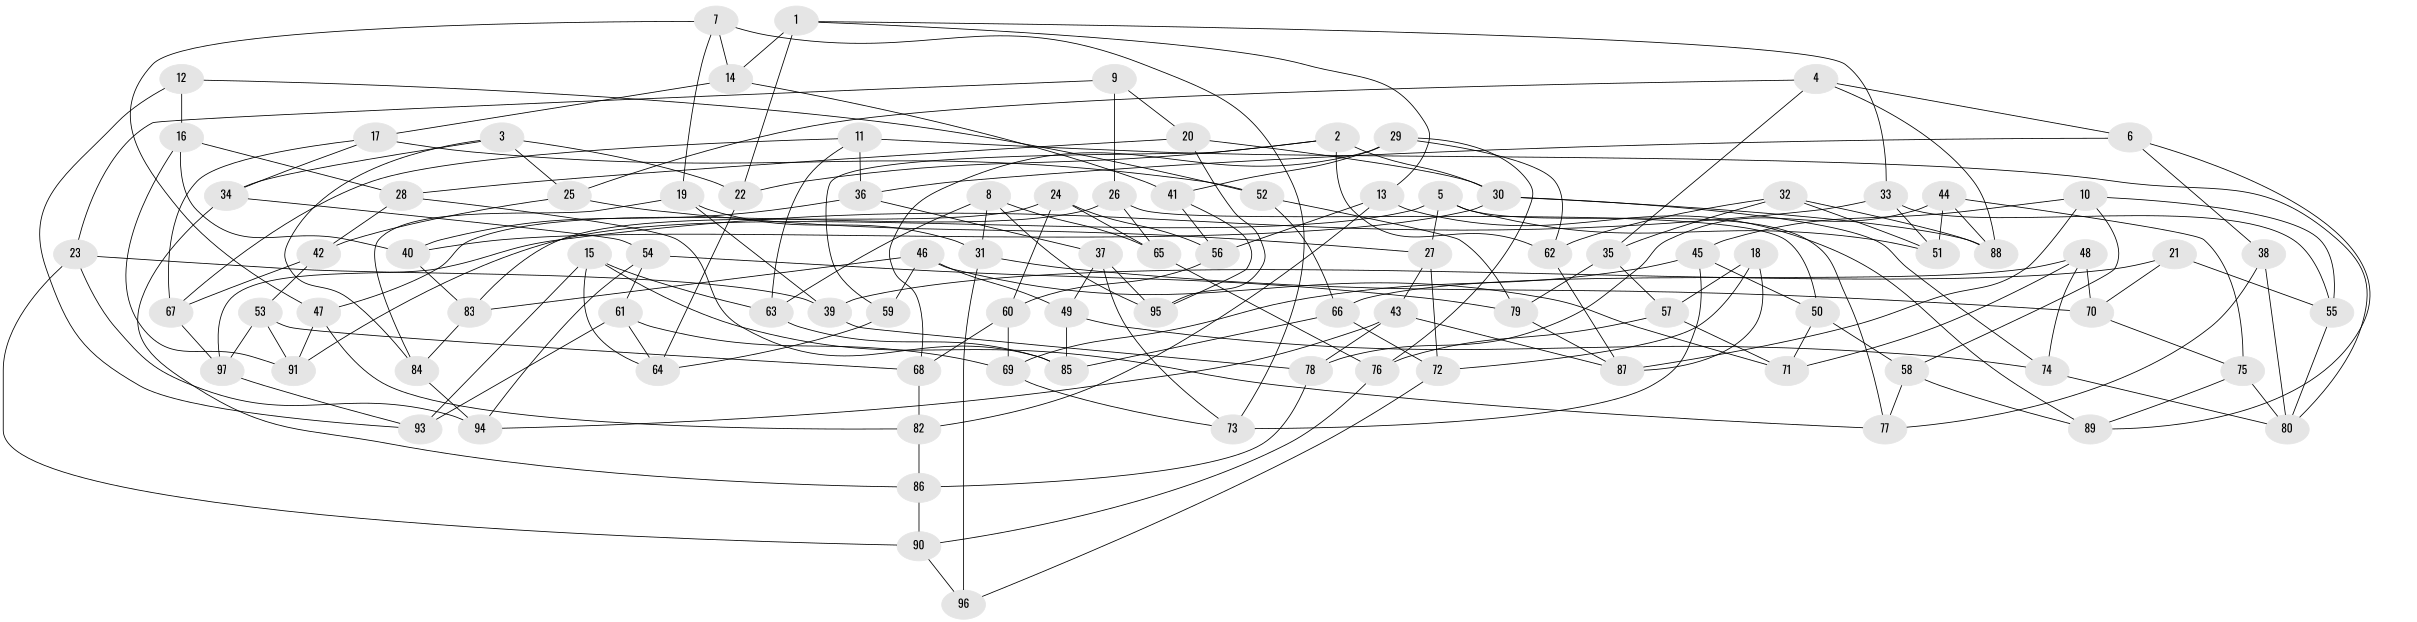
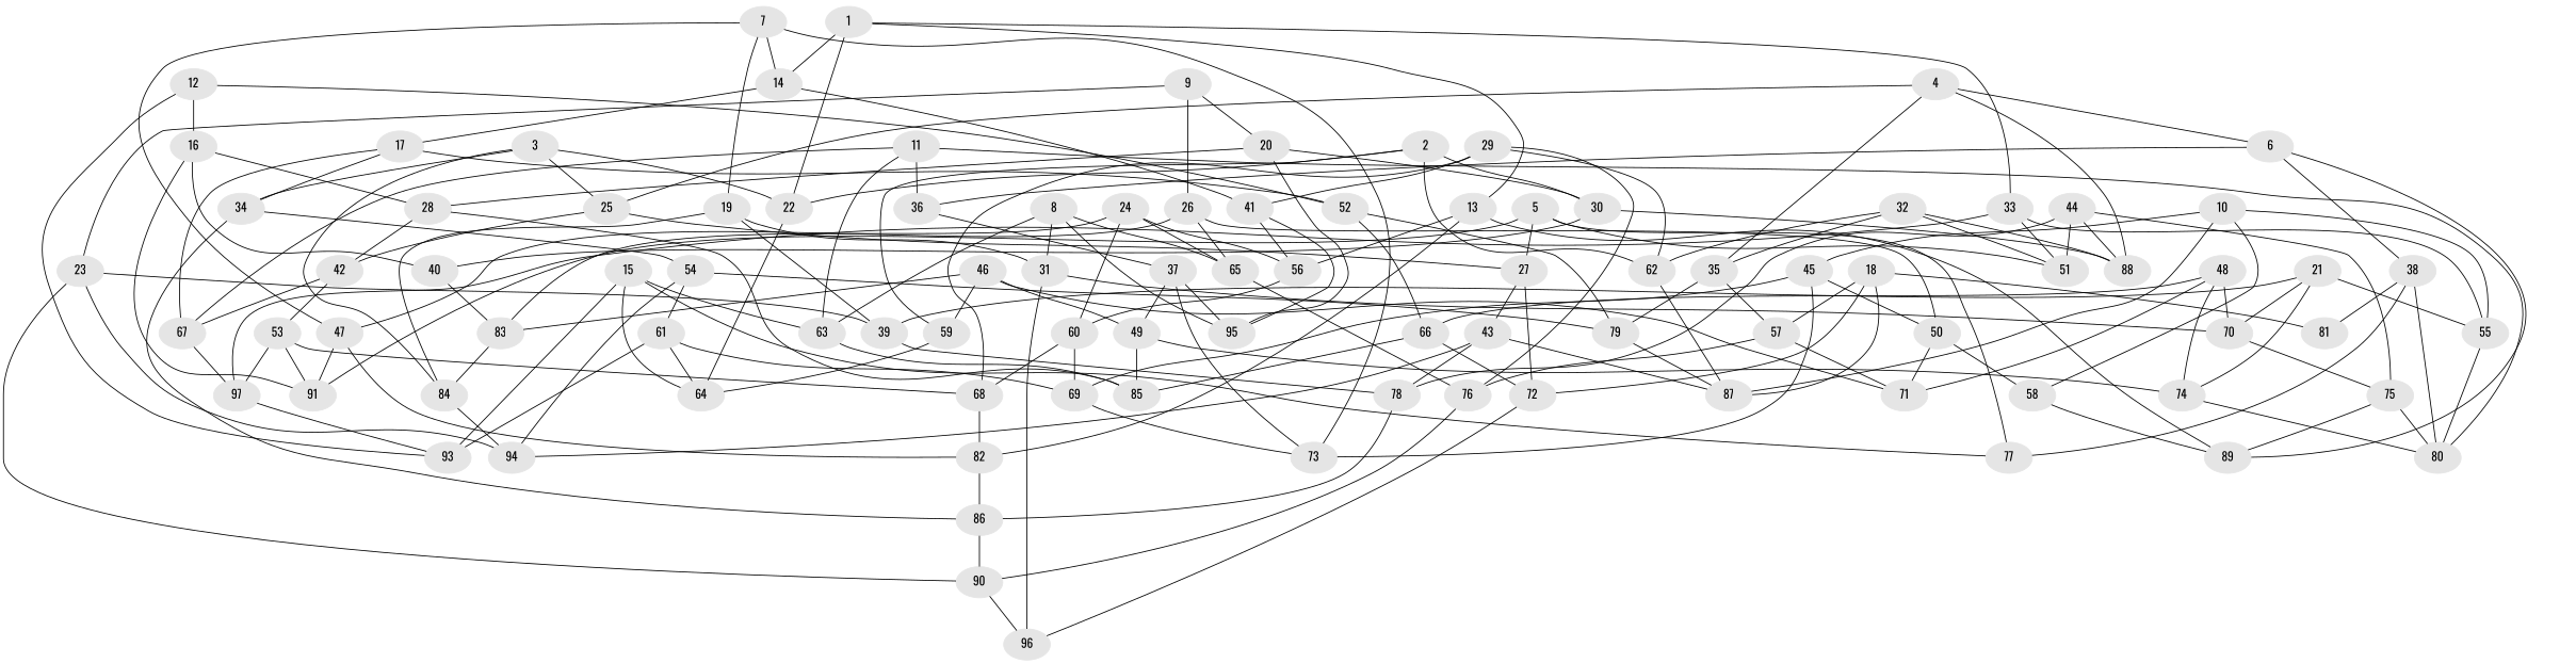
  graph {
    fontname=Oswald
    node [color=gray90 fontname=Oswald style=filled]
    edge [fontname=Oswald]
    1
    13
    14
    22
    33
    89
    56
    82
    17
    41
    64
    51
    55
    n14 [label=97]
    2
    30
    59
    62
    88
    40
    87
    3
    25
    34
    84
    27
    42
    54
    86
    94
    4
    6
    35
    36
    38
    57
    79
    5
    77
    91
    72
    43
    37
+   81
    80
    7
    19
    47
    73
    31
    39
    8
    63
    65
    95
    96
    70
    85
    76
    9
    20
    23
    26
    12
    16
    52
    93
    28
    90
    50
    10
    45
    58
    69
    11
    67
    66
    60
    15
    83
    18
    71
    78
    21
    74
    75
    24
    68
    53
    29
    32
    61
    49
    44
    46
    48
    1 -- 13
    1 -- 14
    1 -- 22
    1 -- 33
    13 -- 89
    13 -- 56
    13 -- 82
    14 -- 17
    14 -- 41
    22 -- 64
    33 -- 51
    33 -- 55
    33 -- n14
    56 -- 60
    82 -- 86
    17 -- 34
    17 -- 52
    17 -- 67
    41 -- 56
    41 -- 95
    55 -- 80
    n14 -- 93
    2 -- 22
    2 -- 30
    2 -- 59
    2 -- 62
    30 -- 88
    30 -- 40
    59 -- 64
    62 -- 87
    40 -- 83
    3 -- 22
    3 -- 25
    3 -- 34
    3 -- 84
    25 -- 27
    25 -- 42
    34 -- 54
    34 -- 86
    84 -- 94
    27 -- 72
    27 -- 43
    42 -- 67
    42 -- 53
    54 -- 94
    54 -- 79
    54 -- 61
    86 -- 90
    4 -- 88
    4 -- 25
    4 -- 6
    4 -- 35
    6 -- 89
    6 -- 36
    6 -- 38
    35 -- 57
    35 -- 79
-   36 -- 40
    36 -- 37
    38 -- 77
+   38 -- 81
    38 -- 80
    57 -- 76
    57 -- 71
    79 -- 87
    5 -- 51
    5 -- 27
    5 -- 77
    5 -- 91
    72 -- 96
    43 -- 87
    43 -- 94
    43 -- 78
    37 -- 73
    37 -- 95
    37 -- 49
    7 -- 14
    7 -- 19
    7 -- 47
    7 -- 73
    19 -- 84
    19 -- 31
    19 -- 39
    47 -- 82
    47 -- 91
    31 -- 96
    31 -- 70
    39 -- 78
    8 -- 31
    8 -- 63
    8 -- 65
    8 -- 95
    63 -- 85
    65 -- 76
    70 -- 75
    76 -- 90
    9 -- 20
    9 -- 23
    9 -- 26
    20 -- 30
    20 -- 95
    20 -- 28
    23 -- 94
    23 -- 39
    23 -- 90
    26 -- 47
    26 -- 65
    26 -- 50
    12 -- 16
    12 -- 52
    12 -- 93
    16 -- 40
    16 -- 91
    16 -- 28
    52 -- 79
    52 -- 66
    28 -- 42
    28 -- 85
    90 -- 96
    50 -- 58
    50 -- 71
    10 -- 55
    10 -- 87
    10 -- 45
    10 -- 58
    45 -- 73
    45 -- 50
    45 -- 69
    58 -- 89
-   58 -- 77
    69 -- 73
    11 -- 36
    11 -- 80
    11 -- 63
    11 -- 67
    67 -- n14
    66 -- 72
    66 -- 85
    60 -- 69
    60 -- 68
    15 -- 64
    15 -- 77
    15 -- 63
    15 -- 93
    83 -- 84
    18 -- 87
    18 -- 57
    18 -- 72
+   18 -- 81
    78 -- 86
    21 -- 55
    21 -- 39
    21 -- 70
-   30 -- 74
+   21 -- 74
    74 -- 80
    75 -- 89
    75 -- 80
    24 -- 56
    24 -- 65
    24 -- 60
    24 -- 83
    68 -- 82
    53 -- n14
    53 -- 91
    53 -- 68
    29 -- 41
    29 -- 62
    29 -- 76
    29 -- 68
    32 -- 51
    32 -- 62
    32 -- 88
    32 -- 35
    61 -- 64
    61 -- 93
    61 -- 69
    49 -- 85
    49 -- 74
    44 -- 51
    44 -- 88
    44 -- 78
    44 -- 75
    46 -- 59
    46 -- 83
    46 -- 71
    46 -- 49
    48 -- 70
    48 -- 66
    48 -- 71
    48 -- 74
  }
